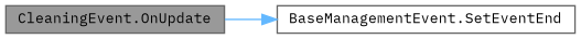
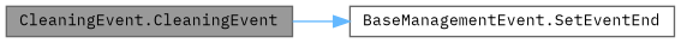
  digraph {
    rankdir=LR
    fontname="IBM Plex Mono"
    node [fontname="IBM Plex Mono" fontsize=10 shape=box style=filled]
-   n1 [color=gray40 fillcolor=grey60 fontcolor=black height=0.2 label="CleaningEvent.OnUpdate" width=0.4]
+   n1 [color=gray40 fillcolor=grey60 fontcolor=black height=0.2 label="CleaningEvent.CleaningEvent" width=0.4]
    n2 [color=grey40 fillcolor=white height=0.2 label="BaseManagementEvent.SetEventEnd" width=0.4]
    n1 -> n2 [color=steelblue1 fontname="IBM Plex Mono" fontsize=10 labelfontname=Helvetica labelfontsize=10 style=solid]
  }
